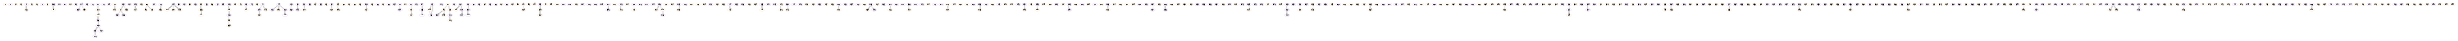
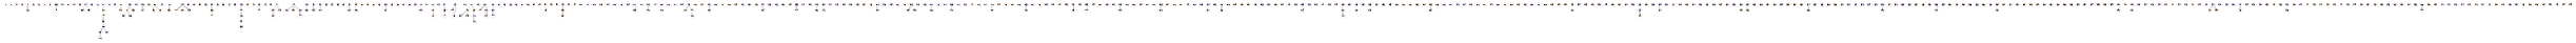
  graph {
    node [color=darkorange]
    edge [style=bold]
    n0
    n1 [color=purple]
    n2
    n3
    n4 [color=purple]
    n38
    n5
    n6
    n7 [color=purple]
    n8
    n303 [color=purple]
    n9
    n10 [color=purple]
    n11 [color=purple]
    n12
    n13 [color=purple]
    n14 [color=purple]
    n269 [color=purple]
    n397
    n15 [color=purple]
    n16 [color=purple]
    n17 [color=purple]
    n272
    n194
    n18 [color=purple]
    n19 [color=purple]
    n20
    n142
    n151 [color=purple]
    n21
    n337 [color=purple]
    n386 [color=purple]
    n435
    n22 [color=purple]
    n23 [color=purple]
    n130 [color=purple]
    n218 [color=purple label=n718]
    n58 [color=purple]
    n160 [color=purple]
    n413 [color=purple]
    n24
    n25
    n26
    n96
    n215
    n27 [color=purple]
    n28 [color=purple]
    n458
    n29 [color=purple]
    n110
    n201
    n439
    n30 [color=purple]
    n31 [color=purple]
    n32
    n33 [color=purple]
    n34
    n353
    n41
    n35 [color=purple]
    n36
    n37 [color=purple]
    n39 [color=purple]
    n105 [color=purple]
    n40
    n183 [color=purple]
    n92
    n42
    n43
    n48 [color=purple]
    n44
    n45 [color=purple]
    n46
    n47 [color=purple]
    n241 [color=purple]
    n442
    n137
    n49 [color=purple]
    n123 [color=purple]
    n192
    n222 [color=purple]
    n491 [color=purple]
    n50 [color=purple]
    n367 [color=purple]
    n51 [color=purple]
    n454 [color=purple]
    n52 [color=purple]
    n210
    n53 [color=purple]
    n54
    n55 [color=purple]
    n56
    n57 [color=purple]
    n227
    n59
    n198
    n60
    n61
    n62
    n63
    n460 [color=purple]
    n64
    n65
    n66 [color=purple]
    n67
    n68 [color=purple]
    n69 [color=purple]
    n70 [color=purple]
    n297 [color=purple]
    n71
    n72 [color=purple]
    n175
    n184
    n73 [color=purple]
    n74 [color=purple]
    n235 [color=purple]
    n107 [color=purple]
    n75 [color=purple]
    n149
    n186 [color=purple]
    n76 [color=purple]
    n77
    n98
    n351
    n234 [color=purple]
    n495
    n118 [color=purple]
    n78 [color=purple]
    n82 [color=purple]
    n79
    n120 [color=purple]
    n80 [color=purple]
    n221 [color=purple]
    n479 [color=purple]
    n81 [color=purple]
    n424 [color=purple]
    n83 [color=purple]
-   n84
    n85 [color=purple]
    n86 [color=purple]
    n87
    n88 [color=purple]
    n89
    n90
    n91
    n169
    n339
    n93
    n94
    n95 [color=purple]
    n392
    n387
    n97
    n99
    n100
    n101 [color=purple]
    n102 [color=purple]
    n103
    n104 [color=purple]
    n106 [color=purple]
    n108 [color=purple]
    n109 [color=purple]
    n111 [color=purple]
    n396 [color=purple]
    n112
    n113 [color=purple]
    n418
    n114
    n200 [color=purple]
    n115
    n116 [color=purple]
    n117 [color=purple]
    n416
    n119 [color=purple]
    n408 [color=purple]
    n121
    n407
    n122
    n124
    n125 [color=purple]
    n155
    n126 [color=purple]
    n127
    n128
    n129
    n131 [color=purple]
    n132
    n133
    n144 [color=purple]
    n134
    n135 [color=purple]
    n136 [color=purple]
    n138
    n139
    n355 [color=purple]
    n140
    n141 [color=purple]
    n143 [color=purple]
    n145
    n376
    n320 [color=purple]
    n146
    n147 [color=purple]
    n148 [color=purple]
    n150
    n152
    n153 [color=purple]
    n154
    n156
    n278 [color=purple]
    n157
    n158 [color=purple]
    n159 [color=purple]
    n161 [color=purple]
    n162
    n163 [color=purple]
    n239
    n405 [color=purple]
    n164
    n165 [color=purple]
    n270 [color=purple]
    n166
    n167 [color=purple]
    n168 [color=purple]
    n170 [color=purple]
    n388 [color=purple]
    n472
    n172 [color=purple]
    n173 [color=purple]
    n174
    n176 [color=purple]
    n177 [color=purple]
    n178
    n207
    n179
    n180
    n181
    n182 [color=purple]
    n253 [color=purple]
    n185
    n187 [color=purple]
    n188
    n189 [color=purple]
    n190
    n191
    n193 [color=purple]
    n431 [color=purple]
    n195
    n196
    n393 [color=purple]
    n197
    n199
    n202
    n203 [color=purple]
    n204
    n205 [color=purple]
    n291 [color=purple]
    n206
    n208 [color=purple]
    n209
    n211 [color=purple]
    n212
    n283 [color=purple]
    n213
    n214
    n216
    n217
    n219
    n220 [color=purple]
    n223 [color=purple]
    n224 [color=purple]
    n377 [color=purple]
    n225
    n226 [color=purple]
    n256 [color=purple]
    n228
    n229
    n230
    n231
    n232 [color=purple]
    n233 [color=purple]
-   n236 [color=purple]
    n237 [color=purple]
    n238
    n240 [color=purple]
    n242
    n243 [color=purple]
    n389 [color=purple]
    n244
    n245 [color=purple]
    n246 [color=purple]
    n247
    n248 [color=purple]
    n249
    n250 [color=purple]
    n267 [color=purple]
    n412 [color=purple]
    n251 [color=purple]
    n252 [color=purple]
    n302
    n254 [color=purple]
    n255
    n423
    n257 [color=purple]
    n258 [color=purple]
    n259
    n260 [color=purple]
    n261
    n262
    n263
    n264
    n265
    n364
    n266
    n268 [color=purple]
    n271 [color=purple]
    n273 [color=purple]
    n274 [color=purple]
    n275
    n276 [color=purple]
    n277
    n279
    n280 [color=purple]
    n281
    n282
    n284
    n285
    n286 [color=purple]
    n287 [color=purple]
    n288
    n289
    n290
    n292
    n293
    n378
    n294 [color=purple]
    n295 [color=purple]
    n296
    n298 [color=purple]
    n299 [color=purple]
    n300
    n301
    n304
    n305 [color=purple label=n905]
    n306 [color=purple]
    n384 [color=purple]
    n349
    n307
    n308 [color=purple]
    n309 [color=purple]
    n317 [color=purple]
    n310 [color=purple]
    n311
    n312
    n313
    n314
    n315 [color=purple]
    n316
    n318 [color=purple]
    n319
    n321 [color=purple]
    n322 [color=purple]
    n323
    n459
    n324 [color=purple]
    n463
    n325
    n326 [color=purple]
    n327
    n328
    n329 [color=purple]
    n330
    n331
    n332
    n374 [color=purple]
    n333
    n334 [color=purple]
    n335 [color=purple]
    n336
    n338
    n340
    n341 [color=purple]
    n342 [color=purple]
    n343 [color=purple]
    n344 [color=purple]
    n345 [color=purple]
    n346 [color=purple]
    n496
    n347
    n348
    n350 [color=purple]
    n352 [color=purple]
    n354
    n356
    n357 [color=purple]
    n358 [color=purple]
    n467
    n359 [color=purple]
    n360
    n361 [color=purple]
    n362
    n363 [color=purple]
    n365 [color=purple]
    n366
    n368 [color=purple]
    n369
    n482
    n370
    n371 [color=purple]
    n372 [color=purple]
    n373
    n375
    n379
    n380 [color=purple]
    n381 [color=purple]
    n382
    n383 [color=purple]
    n385
    n390 [color=purple]
    n391
    n394 [color=purple]
    n395
    n398
    n399 [color=purple]
    n400
    n498
    n401
    n402 [color=purple]
    n487 [color=purple]
    n403 [color=purple]
    n404
    n406 [color=purple]
    n409 [color=purple]
    n410 [color=purple]
    n411
    n414 [color=purple]
    n415
    n417
    n419 [color=purple]
    n420 [color=purple]
    n421 [color=purple]
    n461
    n493
    n422 [color=purple]
    n425 [color=purple]
    n426 [color=purple]
    n427 [color=purple]
    n428 [color=purple]
    n429
    n430 [color=purple]
    n432 [color=purple]
    n433
    n434
    n436
    n437 [color=purple]
    n456
    n438
    n440 [color=purple]
    n441
    n443
    n444
    n445
    n446
    n447 [color=purple]
    n448
    n449 [color=purple]
    n450
    n451 [color=purple]
    n452
    n453
    n455 [color=purple]
    n457 [color=purple label=n657]
    n462 [color=purple]
    n464
    n465 [color=purple]
    n466 [color=purple label=n866]
    n497
    n468
    n469
    n470 [color=purple]
    n471 [color=purple]
    n473 [color=purple]
    n474 [color=purple]
    n475
    n476
    n477 [color=purple]
    n478
    n480
    n481
    n483 [color=purple]
    n484 [color=purple]
    n485
    n486
    n488
    n489
    n490 [color=purple]
    n492
    n494
    n499
    n4 -- n38
    n38 -- n4
    n303 -- n9
    n9 -- n303 [style=solid]
    n14 -- n269 [style=solid]
    n14 -- n397 [style=solid]
    n269 -- n14 [style=dotted]
    n397 -- n14 [style=dotted]
    n17 -- n272 [style=solid]
    n272 -- n17 [style=solid]
    n272 -- n194 [style=dotted]
    n194 -- n272 [style=solid]
    n194 -- n58
    n20 -- n142
    n142 -- n20 [style=solid]
    n151 -- n21 [style=solid]
    n151 -- n435 [style=solid]
    n21 -- n151
    n21 -- n337 [style=dotted]
    n21 -- n386 [style=solid]
    n337 -- n21 [style=solid]
    n386 -- n21 [style=solid]
    n435 -- n151 [style=dotted]
    n23 -- n130
    n23 -- n218 [style=solid]
    n130 -- n23
    n130 -- n58
    n130 -- n160 [style=dotted]
    n218 -- n23
    n58 -- n194
    n58 -- n130 [style=dotted]
    n160 -- n130 [style=solid]
    n413 -- n24
    n24 -- n413
    n26 -- n96 [style=solid]
    n26 -- n215
    n96 -- n26 [style=dotted]
    n215 -- n26 [style=dotted]
    n28 -- n458
    n458 -- n28 [style=solid]
    n29 -- n110
    n29 -- n201 [style=dotted]
    n29 -- n439
    n110 -- n29
    n201 -- n29 [style=solid]
    n439 -- n29
    n34 -- n353
    n353 -- n34 [style=solid]
    n353 -- n41 [style=dotted]
    n41 -- n353
    n105 -- n40
    n40 -- n105 [style=dotted]
    n40 -- n183 [style=solid]
    n183 -- n40
    n183 -- n92 [style=solid]
    n92 -- n183 [style=dotted]
    n92 -- n339 [style=solid]
    n48 -- n44 [style=solid]
    n44 -- n48 [style=solid]
    n47 -- n241 [style=solid]
    n47 -- n442
    n241 -- n47 [style=dotted]
    n241 -- n137 [style=dotted]
    n442 -- n47 [style=dotted]
    n137 -- n241
    n49 -- n123 [style=dotted]
    n49 -- n192
    n49 -- n222 [style=solid]
    n123 -- n49
    n192 -- n49 [style=solid]
    n222 -- n49 [style=solid]
    n222 -- n491
    n491 -- n222 [style=solid]
    n50 -- n367 [style=solid]
    n367 -- n50 [style=dotted]
    n51 -- n454
    n454 -- n51 [style=dotted]
    n52 -- n210 [style=dotted]
    n210 -- n52
    n57 -- n227
    n227 -- n57 [style=dotted]
    n59 -- n198 [style=solid]
    n198 -- n59 [style=dotted]
    n460 -- n64 [style=dotted]
    n64 -- n460
    n70 -- n297 [style=solid]
    n297 -- n70 [style=dotted]
    n72 -- n175 [style=dotted]
    n175 -- n72 [style=solid]
    n175 -- n184 [style=dotted]
    n184 -- n175
    n74 -- n235 [style=solid]
    n235 -- n74
    n235 -- n107 [style=solid]
    n107 -- n235 [style=solid]
    n75 -- n149
    n75 -- n186
    n149 -- n75 [style=dotted]
    n149 -- n186 [style=solid]
    n186 -- n75 [style=dotted]
    n186 -- n149 [style=dotted]
    n77 -- n98 [style=solid]
    n77 -- n351 [style=solid]
    n98 -- n77 [style=dotted]
    n98 -- n234
    n98 -- n495 [style=dotted]
    n351 -- n77 [style=solid]
    n351 -- n118 [style=solid]
    n234 -- n98 [style=solid]
    n495 -- n98 [style=solid]
    n118 -- n351 [style=dotted]
    n118 -- n416
    n82 -- n79
    n82 -- n120 [style=dotted]
    n79 -- n82
    n120 -- n82
    n120 -- n424 [style=solid]
    n80 -- n221 [style=dotted]
    n221 -- n80
    n221 -- n479
    n479 -- n221 [style=solid]
    n424 -- n120
    n91 -- n169 [style=dotted]
    n169 -- n91 [style=solid]
    n339 -- n92 [style=dotted]
    n95 -- n392 [style=solid]
    n392 -- n95
    n392 -- n387
    n387 -- n392
    n111 -- n396 [style=dotted]
    n396 -- n111
    n113 -- n418
    n418 -- n113 [style=dotted]
    n200 -- n115 [style=dotted]
    n115 -- n200 [style=dotted]
    n416 -- n118 [style=solid]
    n408 -- n121 [style=solid]
    n408 -- n407 [style=solid]
    n121 -- n408
    n407 -- n408 [style=dotted]
    n407 -- n168 [style=solid]
    n125 -- n155 [style=dotted]
    n155 -- n125
    n144 -- n134
    n134 -- n144 [style=solid]
    n355 -- n140
    n140 -- n355
    n145 -- n376
    n376 -- n145 [style=dotted]
    n320 -- n146 [style=dotted]
    n146 -- n320 [style=solid]
    n278 -- n157
    n157 -- n278 [style=dotted]
    n163 -- n239 [style=solid]
    n163 -- n405 [style=solid]
    n239 -- n163
    n405 -- n163 [style=dotted]
    n270 -- n166 [style=dotted]
    n166 -- n270
    n168 -- n407 [style=solid]
    n388 -- n472 [style=solid]
    n472 -- n388 [style=dotted]
    n178 -- n207
    n207 -- n178 [style=solid]
    n253 -- n185 [style=solid]
    n185 -- n253
    n431 -- n195 [style=dotted]
    n195 -- n431
    n393 -- n197 [style=dotted]
    n197 -- n393 [style=solid]
    n205 -- n291
    n291 -- n205 [style=dotted]
    n283 -- n213
    n213 -- n283 [style=solid]
    n224 -- n377 [style=dotted]
    n377 -- n224 [style=dotted]
    n226 -- n256
    n256 -- n226
    n389 -- n244 [style=dotted]
    n244 -- n389 [style=solid]
    n250 -- n267
    n267 -- n250 [style=dotted]
    n267 -- n412
    n412 -- n267 [style=solid]
    n252 -- n302 [style=dotted]
    n302 -- n252 [style=dotted]
    n255 -- n423 [style=dotted]
    n423 -- n255 [style=dotted]
    n265 -- n364 [style=solid]
    n364 -- n265
    n293 -- n378 [style=solid]
    n378 -- n293 [style=dotted]
    n306 -- n384 [style=dotted]
    n384 -- n306 [style=solid]
    n384 -- n349
    n349 -- n384
    n309 -- n317
    n317 -- n309 [style=dotted]
    n323 -- n459 [style=dotted]
    n459 -- n323 [style=dotted]
    n324 -- n463 [style=solid]
    n463 -- n324 [style=solid]
    n374 -- n333 [style=dotted]
    n333 -- n374
    n346 -- n496
    n496 -- n346 [style=dotted]
    n358 -- n467 [style=solid]
    n467 -- n358 [style=solid]
    n369 -- n482 [style=solid]
    n482 -- n369 [style=dotted]
    n400 -- n498 [style=dotted]
    n498 -- n400 [style=solid]
    n402 -- n487 [style=dotted]
    n487 -- n402 [style=dotted]
    n421 -- n461 [style=solid]
    n421 -- n493 [style=solid]
    n461 -- n421
    n493 -- n421
    n427 -- n428 [style=solid]
    n428 -- n427
    n437 -- n456 [style=dotted]
    n456 -- n437 [style=dotted]
    n466 -- n497
    n497 -- n466 [style=solid]
  }
